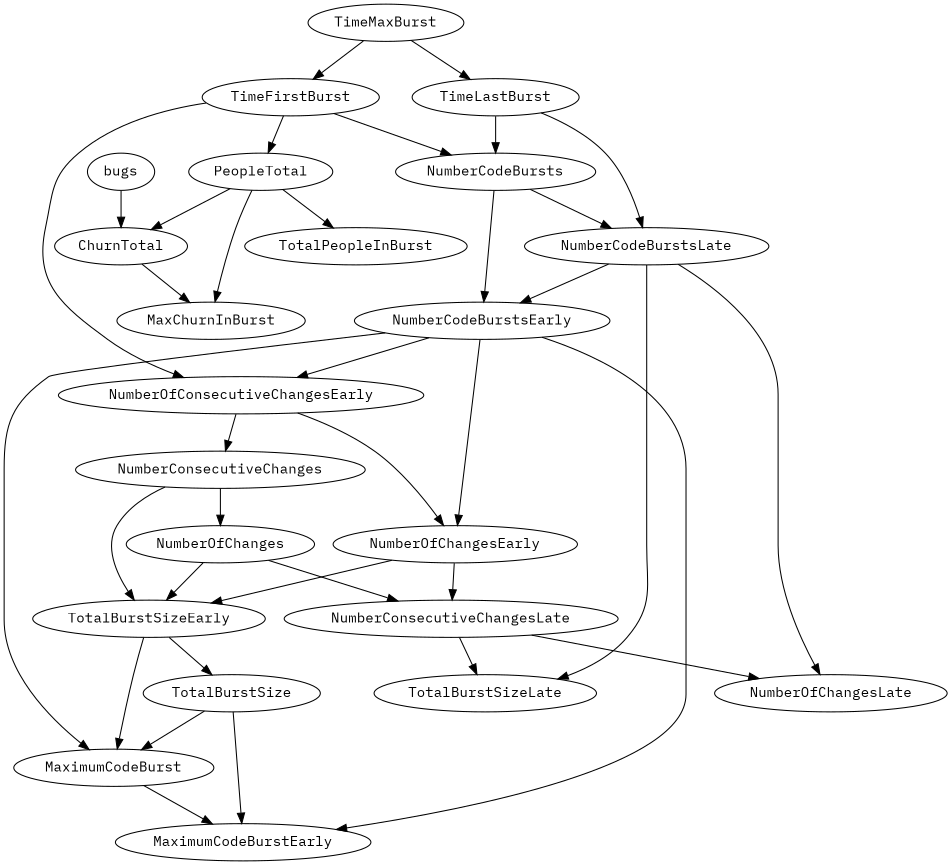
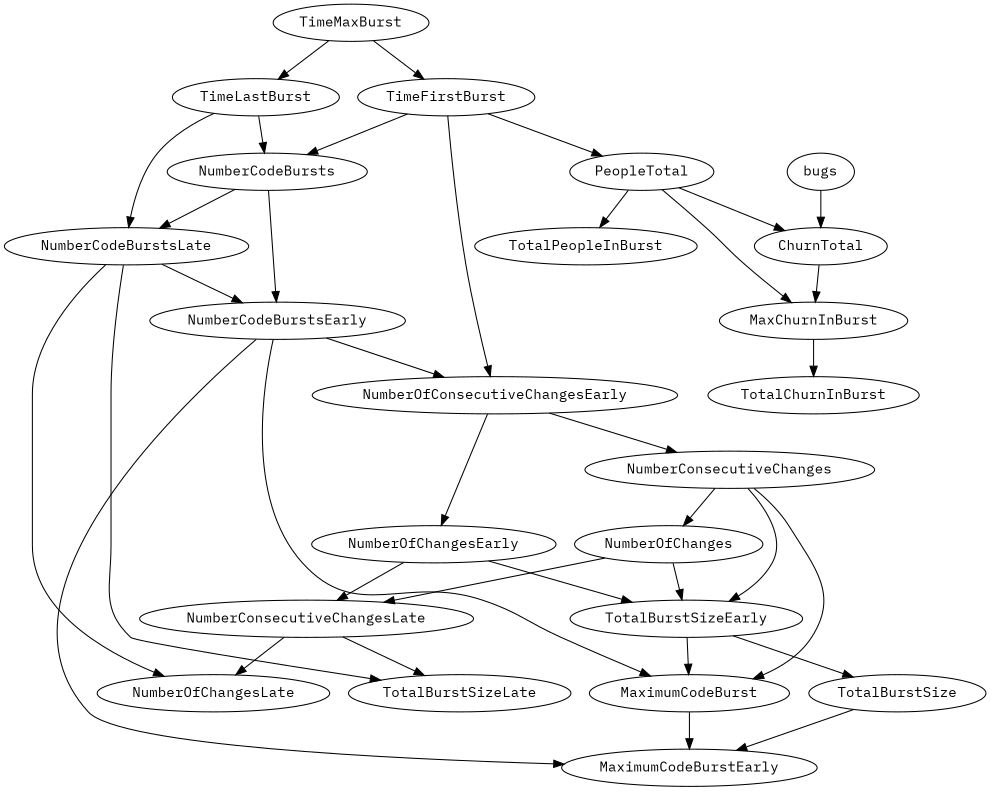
  digraph {
    fontname="IBM Plex Mono"
    node [fontname="IBM Plex Mono"]
    edge [fontname="IBM Plex Mono"]
    NumberOfChanges
    NumberConsecutiveChangesLate
    TotalBurstSizeEarly
    TotalBurstSizeLate
    NumberOfChangesLate
    bugs
    ChurnTotal
    NumberCodeBurstsLate
    NumberCodeBurstsEarly
    NumberOfChangesEarly
    MaximumCodeBurstEarly
    MaximumCodeBurst
    NumberOfConsecutiveChangesEarly
    TotalBurstSize
    MaxChurnInBurst
+   TotalChurnInBurst
    NumberConsecutiveChanges
    TimeFirstBurst
    NumberCodeBursts
    PeopleTotal
    TotalPeopleInBurst
    TimeMaxBurst
    TimeLastBurst
    NumberOfChanges -> NumberConsecutiveChangesLate
    NumberOfChanges -> TotalBurstSizeEarly
    NumberConsecutiveChangesLate -> TotalBurstSizeLate
    NumberConsecutiveChangesLate -> NumberOfChangesLate
    TotalBurstSizeEarly -> MaximumCodeBurst
    TotalBurstSizeEarly -> TotalBurstSize
    bugs -> ChurnTotal
    ChurnTotal -> MaxChurnInBurst
    NumberCodeBurstsLate -> TotalBurstSizeLate
    NumberCodeBurstsLate -> NumberOfChangesLate
    NumberCodeBurstsLate -> NumberCodeBurstsEarly
-   NumberCodeBurstsEarly -> NumberOfChangesEarly
    NumberCodeBurstsEarly -> MaximumCodeBurstEarly
    NumberCodeBurstsEarly -> MaximumCodeBurst
    NumberCodeBurstsEarly -> NumberOfConsecutiveChangesEarly
    NumberOfChangesEarly -> NumberConsecutiveChangesLate
    NumberOfChangesEarly -> TotalBurstSizeEarly
    MaximumCodeBurst -> MaximumCodeBurstEarly
    NumberOfConsecutiveChangesEarly -> NumberOfChangesEarly
    NumberOfConsecutiveChangesEarly -> NumberConsecutiveChanges
    TotalBurstSize -> MaximumCodeBurstEarly
+   MaxChurnInBurst -> TotalChurnInBurst
    NumberConsecutiveChanges -> NumberOfChanges
    NumberConsecutiveChanges -> TotalBurstSizeEarly
-   TotalBurstSize -> MaximumCodeBurst
+   NumberConsecutiveChanges -> MaximumCodeBurst
    TimeFirstBurst -> NumberOfConsecutiveChangesEarly
    TimeFirstBurst -> NumberCodeBursts
    TimeFirstBurst -> PeopleTotal
    NumberCodeBursts -> NumberCodeBurstsLate
    NumberCodeBursts -> NumberCodeBurstsEarly
    PeopleTotal -> ChurnTotal
    PeopleTotal -> MaxChurnInBurst
    PeopleTotal -> TotalPeopleInBurst
    TimeMaxBurst -> TimeFirstBurst
    TimeMaxBurst -> TimeLastBurst
    TimeLastBurst -> NumberCodeBurstsLate
    TimeLastBurst -> NumberCodeBursts
  }
